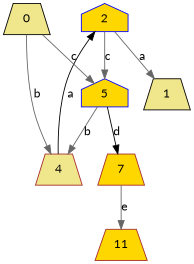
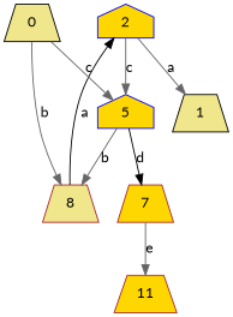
  strict digraph {
    fontname=Lato
    node [color=brown fillcolor=gold fontname=Lato shape=trapezium style=filled]
    edge [color=gray40 fontname=Lato]
    1 [color=black fillcolor=khaki]
    5 [color=blue shape=house]
-   4 [fillcolor=khaki]
+   4 [fillcolor=khaki label=8]
    7
    2 [color=blue shape=house]
    0 [color=black fillcolor=khaki]
    11
    5 -> 4 [label=b]
    5 -> 7 [color=black label=d]
    4 -> 2 [color=black label=a]
    7 -> 11 [label=e]
    2 -> 1 [label=a]
    2 -> 5 [label=c]
    0 -> 5 [label=c]
    0 -> 4 [label=b]
  }
